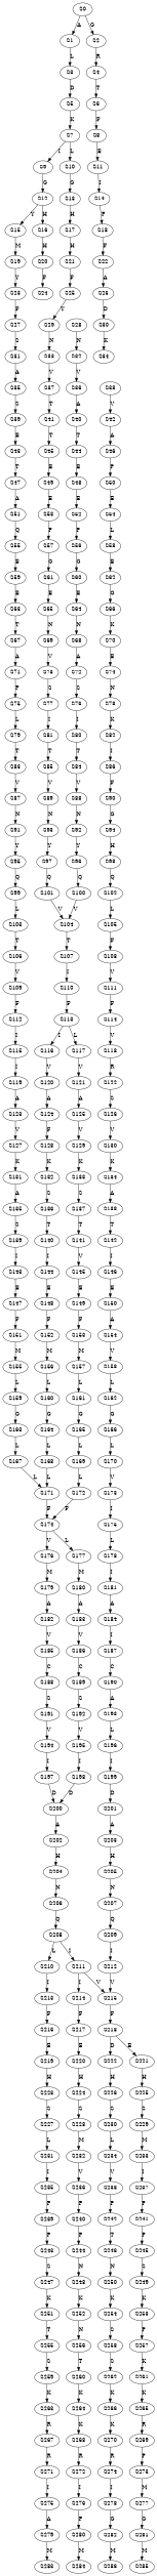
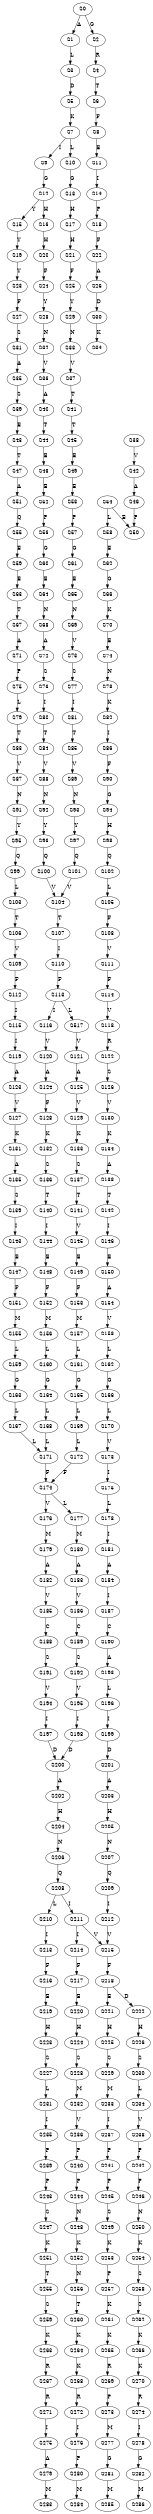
  strict digraph {
    S0
    S1
    S2
    S3
    S4
    S5
    S6
    S7
    S8
    S9
    S10
    S11
    S12
    S13
    S14
    S15
    S16
    S17
    S18
    S19
    S20
    S21
    S22
    S23
    S24
    S25
    S26
    S27
    S28
    S29
    S30
    S31
    S32
    S33
    S34
    S35
    S36
    S37
    S39
    S40
    S41
    S38
    S42
    S43
    S44
    S45
    S46
    S47
    S48
    S49
    S50
    S51
    S52
    S53
    S54
    S55
    S56
    S57
    S58
    S59
    S60
    S61
    S62
    S63
    S64
    S65
    S66
    S67
    S68
    S69
    S70
    S71
    S72
    S73
    S74
    S75
    S76
    S77
    S78
    S79
    S80
    S81
    S82
    S83
    S84
    S85
    S86
    S87
    S88
    S89
    S90
    S91
    S92
    S93
    S94
    S95
    S96
    S97
    S98
    S99
    S100
    S101
    S102
    S103
    S104
    S105
    S106
    S107
    S108
    S109
    S110
    S111
    S112
    S113
    S114
    S115
    S116
-   S117
+   S117 [label=S517]
    S118
    S119
    S120
    S121
    S122
    S123
    S124
    S125
    S126
    S127
    S128
    S129
    S130
    S131
    S132
    S133
    S134
    S135
    S136
    S137
    S138
    S139
    S140
    S141
    S142
    S143
    S144
    S145
    S146
    S147
    S148
    S149
    S150
    S151
    S152
    S153
    S154
    S155
    S156
    S157
    S158
    S159
    S160
    S161
    S162
    S163
    S164
    S165
    S166
    S167
    S168
    S169
    S170
    S171
    S172
    S173
    S174
    S175
    S176
    S177
    S178
    S179
    S180
    S181
    S182
    S183
    S184
    S185
    S186
    S187
    S188
    S189
    S190
    S191
    S192
    S193
    S194
    S195
    S196
    S197
    S198
    S199
    S200
    S201
    S202
    S203
    S204
    S205
    S206
    S207
    S208
    S209
    S210
    S211
    S212
    S213
    S214
    S215
    S216
    S217
    S218
    S219
    S220
    S221
    S222
    S223
    S224
    S225
    S226
    S227
    S228
    S229
    S230
    S231
    S232
    S233
    S234
    S235
    S236
    S237
    S238
    S239
    S240
    S241
    S242
    S243
    S244
    S245
    S246
    S247
    S248
    S249
    S250
    S251
    S252
    S253
    S254
    S255
    S256
    S257
    S258
    S259
    S260
    S261
    S262
    S263
    S264
    S265
    S266
    S267
    S268
    S269
    S270
    S271
    S272
    S273
    S274
    S275
    S276
    S277
    S278
    S279
    S280
    S281
    S282
    S283
    S284
    S285
    S286
    S0 -> S1 [label=A]
    S0 -> S2 [label=G]
    S1 -> S3 [label=L]
    S2 -> S4 [label=R]
    S3 -> S5 [label=D]
    S4 -> S6 [label=T]
    S5 -> S7 [label=K]
    S6 -> S8 [label=F]
    S7 -> S9 [label=I]
    S7 -> S10 [label=L]
    S8 -> S11 [label=E]
    S9 -> S12 [label=G]
    S10 -> S13 [label=G]
    S11 -> S14 [label=I]
    S12 -> S15 [label=Y]
    S12 -> S16 [label=H]
    S13 -> S17 [label=H]
    S14 -> S18 [label=P]
-   S15 -> S19 [label=M]
+   S15 -> S19 [label=Y]
    S16 -> S20 [label=H]
    S17 -> S21 [label=H]
    S18 -> S22 [label=F]
    S19 -> S23 [label=Y]
    S20 -> S24 [label=F]
    S21 -> S25 [label=F]
    S22 -> S26 [label=A]
    S23 -> S27 [label=F]
+   S24 -> S28 [label=Y]
    S25 -> S29 [label=Y]
    S26 -> S30 [label=D]
    S27 -> S31 [label=S]
    S28 -> S32 [label=N]
    S29 -> S33 [label=N]
    S30 -> S34 [label=K]
    S31 -> S35 [label=A]
    S32 -> S36 [label=V]
    S33 -> S37 [label=V]
    S35 -> S39 [label=S]
    S36 -> S40 [label=A]
    S37 -> S41 [label=T]
    S39 -> S43 [label=E]
    S40 -> S44 [label=T]
    S41 -> S45 [label=T]
    S38 -> S42 [label=V]
    S42 -> S46 [label=A]
    S43 -> S47 [label=T]
    S44 -> S48 [label=E]
    S45 -> S49 [label=E]
    S46 -> S50 [label=P]
    S47 -> S51 [label=A]
    S48 -> S52 [label=E]
    S49 -> S53 [label=E]
-   S50 -> S54 [label=E]
+   S54 -> S50 [label=E]
    S51 -> S55 [label=Q]
    S52 -> S56 [label=P]
    S53 -> S57 [label=P]
    S54 -> S58 [label=L]
    S55 -> S59 [label=E]
    S56 -> S60 [label=G]
    S57 -> S61 [label=G]
    S58 -> S62 [label=E]
    S59 -> S63 [label=E]
    S60 -> S64 [label=E]
    S61 -> S65 [label=E]
    S62 -> S66 [label=G]
    S63 -> S67 [label=T]
    S64 -> S68 [label=N]
    S65 -> S69 [label=N]
    S66 -> S70 [label=K]
    S67 -> S71 [label=A]
    S68 -> S72 [label=A]
    S69 -> S73 [label=V]
    S70 -> S74 [label=E]
    S71 -> S75 [label=P]
    S72 -> S76 [label=S]
    S73 -> S77 [label=S]
    S74 -> S78 [label=N]
    S75 -> S79 [label=L]
    S76 -> S80 [label=I]
    S77 -> S81 [label=I]
    S78 -> S82 [label=K]
    S79 -> S83 [label=T]
    S80 -> S84 [label=T]
    S81 -> S85 [label=T]
    S82 -> S86 [label=I]
    S83 -> S87 [label=V]
    S84 -> S88 [label=V]
    S85 -> S89 [label=V]
    S86 -> S90 [label=F]
    S87 -> S91 [label=N]
    S88 -> S92 [label=N]
    S89 -> S93 [label=N]
    S90 -> S94 [label=G]
    S91 -> S95 [label=Y]
    S92 -> S96 [label=Y]
    S93 -> S97 [label=Y]
    S94 -> S98 [label=H]
    S95 -> S99 [label=Q]
    S96 -> S100 [label=Q]
    S97 -> S101 [label=Q]
    S98 -> S102 [label=Q]
    S99 -> S103 [label=L]
    S100 -> S104 [label=V]
    S101 -> S104 [label=V]
    S102 -> S105 [label=L]
    S103 -> S106 [label=T]
    S104 -> S107 [label=T]
    S105 -> S108 [label=F]
    S106 -> S109 [label=V]
    S107 -> S110 [label=I]
    S108 -> S111 [label=V]
    S109 -> S112 [label=F]
    S110 -> S113 [label=F]
    S111 -> S114 [label=F]
    S112 -> S115 [label=I]
    S113 -> S116 [label=I]
    S113 -> S117 [label=L]
    S114 -> S118 [label=V]
    S115 -> S119 [label=I]
    S116 -> S120 [label=V]
    S117 -> S121 [label=V]
    S118 -> S122 [label=R]
    S119 -> S123 [label=A]
    S120 -> S124 [label=A]
    S121 -> S125 [label=A]
    S122 -> S126 [label=S]
    S123 -> S127 [label=V]
    S124 -> S128 [label=F]
    S125 -> S129 [label=V]
    S126 -> S130 [label=V]
    S127 -> S131 [label=K]
    S128 -> S132 [label=K]
    S129 -> S133 [label=K]
    S130 -> S134 [label=K]
    S131 -> S135 [label=A]
    S132 -> S136 [label=S]
    S133 -> S137 [label=S]
    S134 -> S138 [label=A]
    S135 -> S139 [label=S]
    S136 -> S140 [label=T]
    S137 -> S141 [label=T]
    S138 -> S142 [label=T]
    S139 -> S143 [label=I]
    S140 -> S144 [label=I]
    S141 -> S145 [label=V]
    S142 -> S146 [label=I]
    S143 -> S147 [label=E]
    S144 -> S148 [label=E]
    S145 -> S149 [label=E]
    S146 -> S150 [label=E]
    S147 -> S151 [label=F]
    S148 -> S152 [label=F]
    S149 -> S153 [label=F]
    S150 -> S154 [label=A]
    S151 -> S155 [label=M]
    S152 -> S156 [label=M]
    S153 -> S157 [label=M]
    S154 -> S158 [label=V]
    S155 -> S159 [label=L]
    S156 -> S160 [label=L]
    S157 -> S161 [label=L]
    S158 -> S162 [label=L]
    S159 -> S163 [label=G]
    S160 -> S164 [label=G]
    S161 -> S165 [label=G]
    S162 -> S166 [label=G]
    S163 -> S167 [label=L]
    S164 -> S168 [label=L]
    S165 -> S169 [label=L]
    S166 -> S170 [label=L]
    S167 -> S171 [label=L]
    S168 -> S171 [label=L]
    S169 -> S172 [label=L]
    S170 -> S173 [label=V]
    S171 -> S174 [label=F]
    S172 -> S174 [label=F]
    S173 -> S175 [label=I]
    S174 -> S176 [label=V]
    S174 -> S177 [label=L]
    S175 -> S178 [label=L]
    S176 -> S179 [label=M]
    S177 -> S180 [label=M]
    S178 -> S181 [label=I]
    S179 -> S182 [label=A]
    S180 -> S183 [label=A]
    S181 -> S184 [label=A]
    S182 -> S185 [label=V]
    S183 -> S186 [label=V]
    S184 -> S187 [label=I]
    S185 -> S188 [label=C]
    S186 -> S189 [label=C]
    S187 -> S190 [label=C]
    S188 -> S191 [label=S]
    S189 -> S192 [label=S]
    S190 -> S193 [label=A]
    S191 -> S194 [label=V]
    S192 -> S195 [label=V]
    S193 -> S196 [label=L]
    S194 -> S197 [label=I]
    S195 -> S198 [label=I]
    S196 -> S199 [label=I]
    S197 -> S200 [label=D]
    S198 -> S200 [label=D]
    S199 -> S201 [label=D]
    S200 -> S202 [label=A]
    S201 -> S203 [label=A]
    S202 -> S204 [label=H]
    S203 -> S205 [label=H]
    S204 -> S206 [label=N]
    S205 -> S207 [label=N]
    S206 -> S208 [label=Q]
    S207 -> S209 [label=Q]
    S208 -> S210 [label=L]
    S208 -> S211 [label=I]
    S209 -> S212 [label=I]
    S210 -> S213 [label=I]
    S211 -> S214 [label=I]
    S211 -> S215 [label=V]
    S212 -> S215 [label=V]
    S213 -> S216 [label=F]
    S214 -> S217 [label=F]
    S215 -> S218 [label=F]
    S216 -> S219 [label=E]
    S217 -> S220 [label=E]
    S218 -> S221 [label=E]
    S218 -> S222 [label=D]
    S219 -> S223 [label=H]
    S220 -> S224 [label=H]
    S221 -> S225 [label=H]
    S222 -> S226 [label=H]
    S223 -> S227 [label=S]
    S224 -> S228 [label=S]
    S225 -> S229 [label=S]
    S226 -> S230 [label=S]
    S227 -> S231 [label=L]
    S228 -> S232 [label=M]
    S229 -> S233 [label=M]
    S230 -> S234 [label=L]
    S231 -> S235 [label=I]
    S232 -> S236 [label=V]
    S233 -> S237 [label=I]
    S234 -> S238 [label=V]
    S235 -> S239 [label=P]
    S236 -> S240 [label=P]
    S237 -> S241 [label=P]
    S238 -> S242 [label=P]
    S239 -> S243 [label=P]
    S240 -> S244 [label=P]
    S241 -> S245 [label=P]
-   S242 -> S246 [label=T]
+   S242 -> S246 [label=P]
    S243 -> S247 [label=S]
    S244 -> S248 [label=N]
    S245 -> S249 [label=S]
    S246 -> S250 [label=N]
    S247 -> S251 [label=K]
    S248 -> S252 [label=K]
    S249 -> S253 [label=K]
    S250 -> S254 [label=K]
    S251 -> S255 [label=T]
    S252 -> S256 [label=N]
    S253 -> S257 [label=P]
    S254 -> S258 [label=S]
    S255 -> S259 [label=S]
    S256 -> S260 [label=T]
    S257 -> S261 [label=K]
    S258 -> S262 [label=S]
    S259 -> S263 [label=K]
    S260 -> S264 [label=K]
    S261 -> S265 [label=K]
    S262 -> S266 [label=K]
    S263 -> S267 [label=R]
    S264 -> S268 [label=K]
    S265 -> S269 [label=R]
    S266 -> S270 [label=K]
    S267 -> S271 [label=R]
    S268 -> S272 [label=R]
    S269 -> S273 [label=P]
    S270 -> S274 [label=R]
    S271 -> S275 [label=I]
    S272 -> S276 [label=I]
    S273 -> S277 [label=M]
    S274 -> S278 [label=I]
    S275 -> S279 [label=A]
    S276 -> S280 [label=P]
    S277 -> S281 [label=G]
    S278 -> S282 [label=G]
    S279 -> S283 [label=M]
    S280 -> S284 [label=M]
    S281 -> S285 [label=M]
    S282 -> S286 [label=M]
  }
